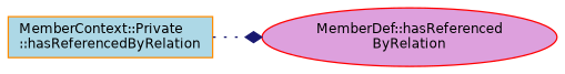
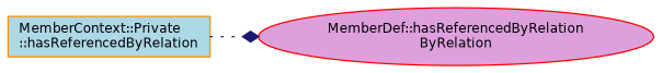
  digraph {
    rankdir=LR
    node [fontname=Helvetica fontsize=10 style=filled]
    n1 [color=darkorange fillcolor=lightblue fontcolor=black height=0.2 label="MemberContext::Private\l::hasReferencedByRelation" shape=box width=0.4]
-   n2 [color=red fillcolor=plum height=0.2 label="MemberDef::hasReferenced\lByRelation" shape=ellipse width=0.4]
+   n2 [color=red fillcolor=plum height=0.2 label="MemberDef::hasReferencedByRelation\lByRelation" shape=ellipse width=0.4]
    n1 -> n2 [color=midnightblue fontname=Helvetica fontsize=10 labelfontname=Helvetica labelfontsize=10 style=dotted arrowhead=diamond]
  }
